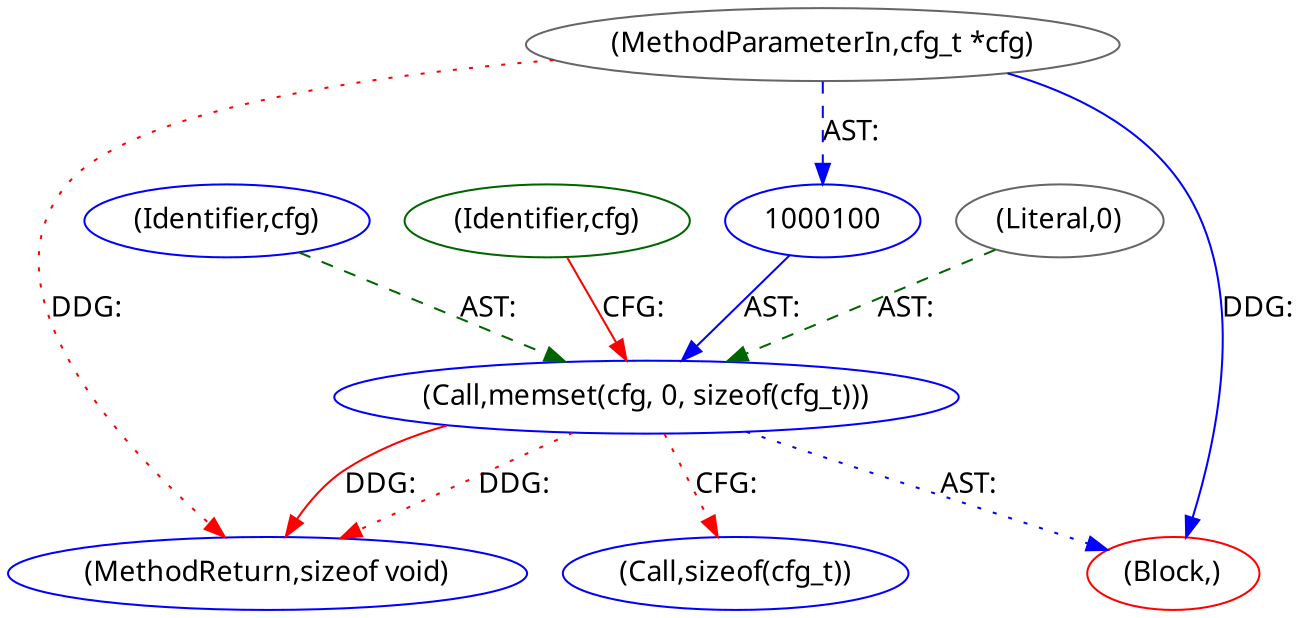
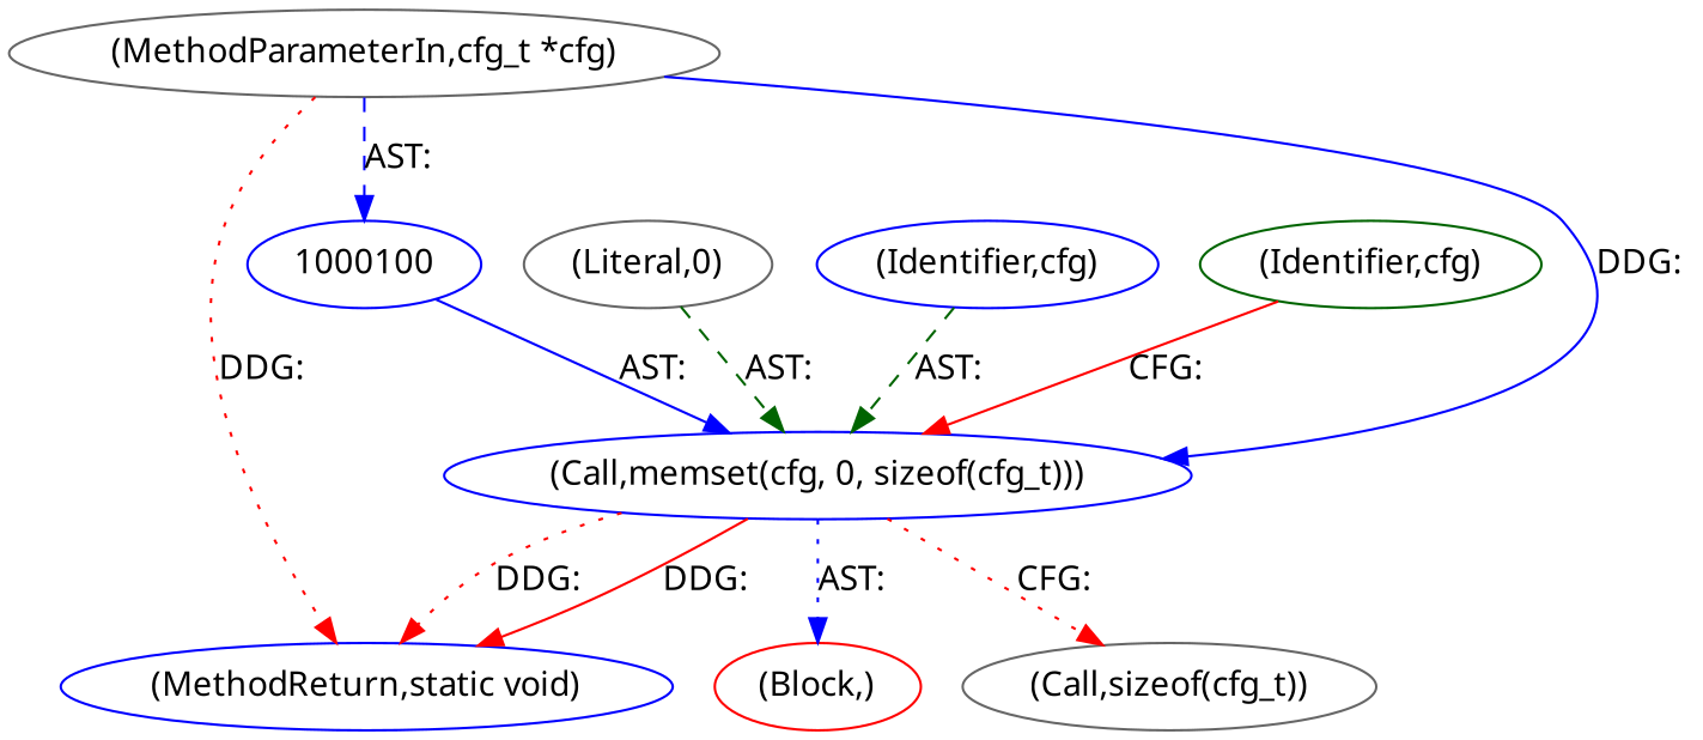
  digraph {
    fontname="Noto Sans"
    node [color=blue fontname="Noto Sans"]
    edge [color=red fontname="Noto Sans" style=dotted]
    n1 [label="(Call,memset(cfg, 0, sizeof(cfg_t)))"]
-   n2 [label="(MethodReturn,sizeof void)"]
+   n2 [label="(MethodReturn,static void)"]
    n3 [color=red label="(Block,)"]
-   n4 [label="(Call,sizeof(cfg_t))"]
+   n4 [color=gray40 label="(Call,sizeof(cfg_t))"]
    n5 [color=gray40 label="(MethodParameterIn,cfg_t *cfg)"]
    1000100
    n7 [color=gray40 label="(Literal,0)"]
    n8 [label="(Identifier,cfg)"]
    n9 [color=darkgreen label="(Identifier,cfg)"]
    n1 -> n2 [label="DDG: "]
    n1 -> n2 [label="DDG: " style=solid]
    n1 -> n3 [color=blue label="AST: "]
    n1 -> n4 [label="CFG: "]
-   n5 -> n3 [color=blue label="DDG: " style=solid]
+   n5 -> n1 [color=blue label="DDG: " style=solid]
    n5 -> n2 [label="DDG: "]
    n5 -> 1000100 [color=blue label="AST: " style=dashed]
    1000100 -> n1 [color=blue label="AST: " style=solid]
    n7 -> n1 [color=darkgreen label="AST: " style=dashed]
    n8 -> n1 [color=darkgreen label="AST: " style=dashed]
    n9 -> n1 [label="CFG: " style=solid]
  }
